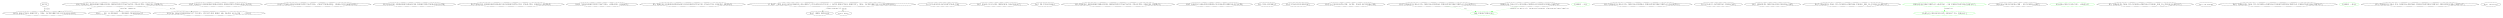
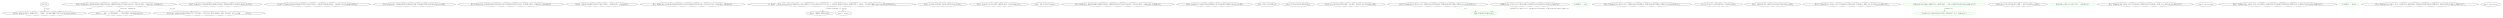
  digraph {
    fontname="Courier Prime"
    node [fontname="Courier Prime" cluster="Humanizer.EnumDehumanizeExtensions.DehumanizeToPrivate(string, System.Type, Humanizer.OnNoMatch)"]
    edge [color=darkseagreen4 fontname="Courier Prime" style=dashed]
    n1 [label=string cluster=""]
    n2 [cluster="lambda expression" label="string.Equals(value.Humanize(), input, StringComparison.OrdinalIgnoreCase)" span="40-40"]
    n3 [cluster="Humanizer.EnumDehumanizeExtensions.DehumanizeTo<TTargetEnum>(string)" label="Entry Humanizer.EnumDehumanizeExtensions.DehumanizeTo<TTargetEnum>(string)" span="18-18"]
    n4 [cluster="Humanizer.EnumDehumanizeExtensions.DehumanizeTo<TTargetEnum>(string)" label="return (TTargetEnum)DehumanizeToPrivate(input, typeof(TTargetEnum), OnNoMatch.ThrowsException);" span="21-21"]
    n5 [cluster="Humanizer.EnumDehumanizeExtensions.DehumanizeTo<TTargetEnum>(string)" label="Exit Humanizer.EnumDehumanizeExtensions.DehumanizeTo<TTargetEnum>(string)" span="18-18"]
    n6 [label="Entry Humanizer.EnumDehumanizeExtensions.DehumanizeToPrivate(string, System.Type, Humanizer.OnNoMatch)" span="38-38"]
    n7 [label="match == null && onNoMatch == OnNoMatch.ThrowsException" span="42-42"]
    n8 [label="throw new NoMatchFoundException(''Couldn't find any enum member that matches the string '' + input);" span="43-43"]
    n9 [cluster="Humanizer.EnumDehumanizeExtensions.DehumanizeTo(string, System.Type, Humanizer.OnNoMatch)" label="Entry Humanizer.EnumDehumanizeExtensions.DehumanizeTo(string, System.Type, Humanizer.OnNoMatch)" span="33-33"]
    n10 [cluster="Humanizer.EnumDehumanizeExtensions.DehumanizeTo(string, System.Type, Humanizer.OnNoMatch)" label="return (Enum)DehumanizeToPrivate(input, targetEnum, onNoMatch);" span="35-35"]
    n11 [cluster="Humanizer.EnumDehumanizeExtensions.DehumanizeTo(string, System.Type, Humanizer.OnNoMatch)" label="Exit Humanizer.EnumDehumanizeExtensions.DehumanizeTo(string, System.Type, Humanizer.OnNoMatch)" span="33-33"]
    n12 [label="var match = Enum.GetValues(targetEnum).Cast<Enum>().FirstOrDefault(value => string.Equals(value.Humanize(), input, StringComparison.OrdinalIgnoreCase))" span="40-40"]
    n13 [cluster="lambda expression" label="Entry lambda expression" span="40-40"]
    n14 [label="return match;" span="45-45"]
-   n15 [cluster="System.Enum.GetValues(System.Type)" label="Entry System.Enum.GetValues(System.Type)" span="0-0"]
+   n15 [cluster="System.Enum.GetValues(System.Type)" label="Entry System.BeFalse.GetValues(System.Type)" span="0-0"]
    n16 [cluster="System.Collections.IEnumerable.Cast<TResult>()" label="Entry System.Collections.IEnumerable.Cast<TResult>()" span="0-0"]
    n17 [cluster="Unk.FirstOrDefault" label="Entry Unk.FirstOrDefault"]
    n18 [label="Exit Humanizer.EnumDehumanizeExtensions.DehumanizeToPrivate(string, System.Type, Humanizer.OnNoMatch)" span="38-38"]
    n19 [cluster="Humanizer.NoMatchFoundException.NoMatchFoundException(string)" label="Entry Humanizer.NoMatchFoundException.NoMatchFoundException(string)" span="14-14"]
    n20 [cluster="lambda expression" label="Exit input expression" span="40-40"]
    n21 [cluster="System.Enum.Humanize()" label="Entry System.Enum.Humanize()" span="22-22"]
    n22 [cluster="string.Equals(string, string, System.StringComparison)" label="Entry string.Equals(string, string, System.StringComparison)" span="0-0"]
    n23 [cluster="CommandLine.Tests.Unit.ParserSettingsTests.DisposeTrackingStringWriter.Dispose(bool)" file="ParserSettingsTests.cs" label="Entry CommandLine.Tests.Unit.ParserSettingsTests.DisposeTrackingStringWriter.Dispose(bool)" span="22-22"]
    n24 [cluster="CommandLine.Tests.Unit.ParserSettingsTests.DisposeTrackingStringWriter.Dispose(bool)" color=green community=0 file="ParserSettingsTests.cs" label="base.Dispose(disposing)" prediction=1 span="25-25"]
    n25 [cluster="CommandLine.Tests.Unit.ParserSettingsTests.DisposeTrackingStringWriter.Dispose(bool)" color=green community=0 file="ParserSettingsTests.cs" label="Disposed = true" prediction=0 span="24-24"]
    n26 [cluster="CommandLine.Tests.Unit.ParserSettingsTests.DisposeTrackingStringWriter.Dispose(bool)" file="ParserSettingsTests.cs" label="Exit CommandLine.Tests.Unit.ParserSettingsTests.DisposeTrackingStringWriter.Dispose(bool)" span="22-22"]
    n27 [cluster="System.IO.StringWriter.Dispose(bool)" file="ParserSettingsTests.cs" label="Entry System.IO.StringWriter.Dispose(bool)" span="0-0"]
    n28 [cluster="CommandLine.ParserSettings.ParserSettings()" file="ParserSettingsTests.cs" label="Entry CommandLine.ParserSettings.ParserSettings()" span="29-29"]
    n29 [cluster="CommandLine.Tests.Unit.ParserSettingsTests.Disposal_does_not_dispose_HelpWriter()" file="ParserSettingsTests.cs" label="Entry CommandLine.Tests.Unit.ParserSettingsTests.Disposal_does_not_dispose_HelpWriter()" span="30-30"]
    n30 [cluster="CommandLine.Tests.Unit.ParserSettingsTests.Disposal_does_not_dispose_HelpWriter()" color=green community=0 file="ParserSettingsTests.cs" label="DisposeTrackingStringWriter textWriter = new DisposeTrackingStringWriter()" prediction=2 span="32-32"]
    n31 [cluster="CommandLine.Tests.Unit.ParserSettingsTests.Disposal_does_not_dispose_HelpWriter()" color=green community=0 file="ParserSettingsTests.cs" label="textWriter.Disposed.Should().BeFalse(''not disposed'')" prediction=2 span="39-39"]
    n32 [cluster="CommandLine.Tests.Unit.ParserSettingsTests.Disposal_does_not_dispose_HelpWriter()" color=black community=0 file="ParserSettingsTests.cs" label="ParserSettings parserSettings = new ParserSettings()" prediction=3 span="34-34"]
    n33 [cluster="CommandLine.Tests.Unit.ParserSettingsTests.Disposal_does_not_dispose_HelpWriter()" color=green community=0 file="ParserSettingsTests.cs" label="parserSettings.Collections = textWriter" prediction=4 span="36-36"]
    n34 [cluster="CommandLine.Tests.Unit.ParserSettingsTests.Disposal_does_not_dispose_HelpWriter()" file="ParserSettingsTests.cs" label="Exit CommandLine.Tests.Unit.ParserSettingsTests.Disposal_does_not_dispose_HelpWriter()" span="30-30"]
    n35 [cluster="Unk.BeFalse" file="ParserSettingsTests.cs" label="Entry Unk.BeFalse"]
    n36 [cluster="CommandLine.Tests.Unit.ParserSettingsTests.DisposeTrackingStringWriter.DisposeTrackingStringWriter()" file="ParserSettingsTests.cs" label="Entry CommandLine.Tests.Unit.ParserSettingsTests.DisposeTrackingStringWriter.DisposeTrackingStringWriter()" span="15-15"]
    n37 [cluster="CommandLine.Tests.Unit.ParserSettingsTests.DisposeTrackingStringWriter.DisposeTrackingStringWriter()" color=green community=0 file="ParserSettingsTests.cs" label="Disposed = false" prediction=6 span="17-17"]
    n38 [cluster="CommandLine.Tests.Unit.ParserSettingsTests.DisposeTrackingStringWriter.DisposeTrackingStringWriter()" file="ParserSettingsTests.cs" label="Exit CommandLine.Tests.Unit.ParserSettingsTests.DisposeTrackingStringWriter.DisposeTrackingStringWriter()" span="15-15"]
    n39 [cluster="Unk.Should" file="ParserSettingsTests.cs" label="Entry Unk.Should"]
    n40 [file="ParserSettingsTests.cs" label="CommandLine.Tests.Unit.ParserSettingsTests.DisposeTrackingStringWriter" cluster=""]
    n1 -> n2 [label=string]
    n6 -> n2 [label=string]
    n6 -> n7 [label="Humanizer.OnNoMatch"]
    n6 -> n8 [label=string]
    n12 -> n13 [label="lambda expression"]
    n12 -> n14 [label=match]
    n23 -> n24 [color=green label=bool]
    n30 -> n31 [color=green label=textWriter]
    n40 -> n24 [color=green label="CommandLine.Tests.Unit.ParserSettingsTests.DisposeTrackingStringWriter"]
  }
